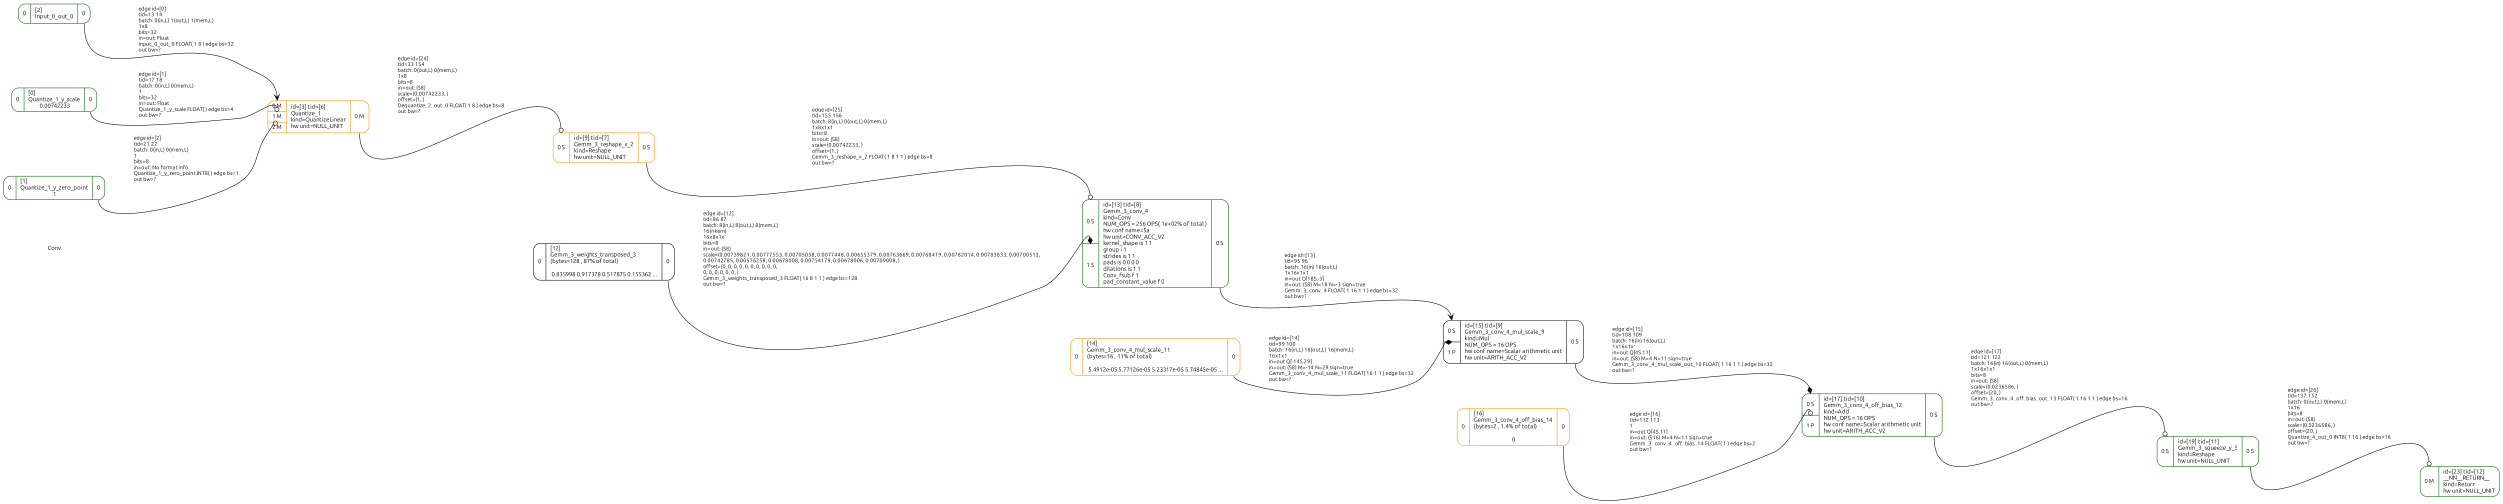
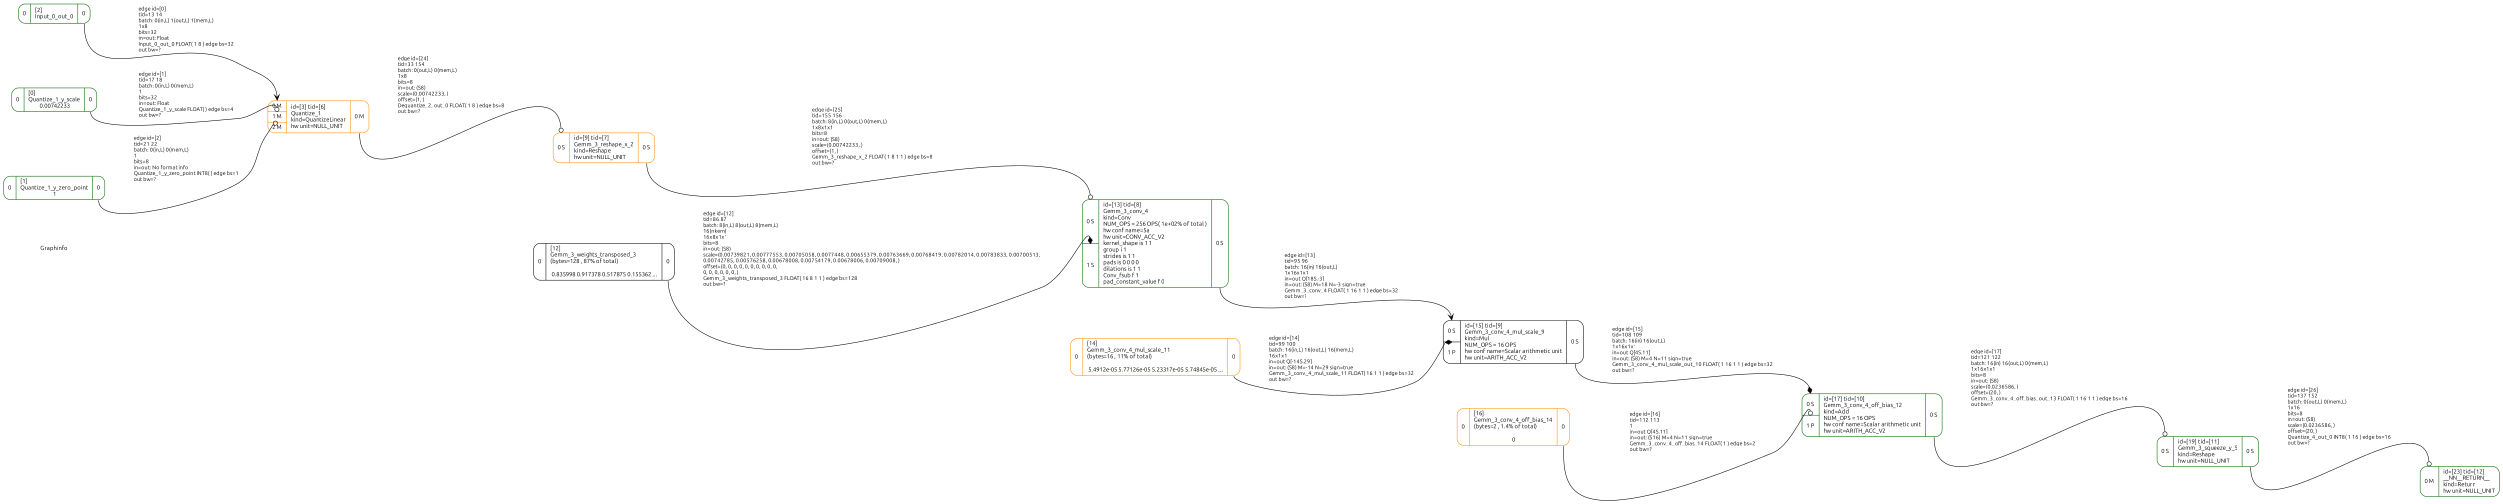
  digraph {
    compound=true
    fontsize=11
    nodesep=1
    rankdir=LR
    ranksep=1.5
    splines=spline
    fontname=Ubuntu
    node [color=darkgreen fontname=Ubuntu fontsize=11 shape=record style=rounded]
    edge [fontsize=10 headport="i0:n" tailport="o0:s" arrowhead=odot fontname=Ubuntu]
-   Graphinfo [shape=plaintext label=Conv]
+   Graphinfo [shape=plaintext]
    n2 [color=black label="{ { <i0> 0} |  [12]\lGemm_3_weights_transposed_3\l(bytes=128 , 87% of total)\l\l 0.835998 0.917378 0.517875 0.155362 ... | { <o0> 0} }"]
    n3 [label="{ { < i0>  0 S  | < i1>  1 S } | id=[13] tid=[8]\lGemm_3_conv_4\lkind=Conv\lNUM_OPS = 256 OPS( 1e+02% of total )\lhw conf name=5a\lhw unit=CONV_ACC_V2\lkernel_shape is 1 1\lgroup i 1\lstrides is 1 1\lpads is 0 0 0 0\ldilations is 1 1\lConv_fsub f 1\lpad_constant_value f 0\l | { < o0>  0 S } }"]
    n4 [label="{ { <i0> 0} |  [1]\lQuantize_1_y_zero_point\l 1 | { <o0> 0} }"]
    n5 [color=darkorange label="{ { < i0>  0 M  | < i1>  1 M  | < i2>  2 M } | id=[3] tid=[6]\lQuantize_1\lkind=QuantizeLinear\lhw unit=NULL_UNIT\l | { < o0>  0 M } }"]
    n6 [color=darkorange label="{ { <i0> 0} |  [16]\lGemm_3_conv_4_off_bias_14\l(bytes=2 , 1.4% of total)\l\l 0 | { <o0> 0} }"]
    n7 [label="{ { < i0>  0 S  | < i1>  1 P } | id=[17] tid=[10]\lGemm_3_conv_4_off_bias_12\lkind=Add\lNUM_OPS = 16 OPS\lhw conf name=Scalar arithmetic unit\lhw unit=ARITH_ACC_V2\l | { < o0>  0 S } }"]
    n8 [label="{ { <i0> 0} |  [2]\lInput_0_out_0 | { <o0> 0} }"]
    n9 [color=darkorange label="{ { <i0> 0} |  [14]\lGemm_3_conv_4_mul_scale_11\l(bytes=16 , 11% of total)\l\l 5.4912e-05 5.77126e-05 5.23317e-05 5.74845e-05 ... | { <o0> 0} }"]
    n10 [color=black label="{ { < i0>  0 S  | < i1>  1 P } | id=[15] tid=[9]\lGemm_3_conv_4_mul_scale_9\lkind=Mul\lNUM_OPS = 16 OPS\lhw conf name=Scalar arithmetic unit\lhw unit=ARITH_ACC_V2\l | { < o0>  0 S } }"]
    n11 [label="{ { <i0> 0} |  [0]\lQuantize_1_y_scale\l 0.00742233 | { <o0> 0} }"]
    n12 [color=darkorange label="{ { < i0>  0 S } | id=[9] tid=[7]\lGemm_3_reshape_x_2\lkind=Reshape\lhw unit=NULL_UNIT\l | { < o0>  0 S } }"]
    n13 [label="{ { < i0>  0 S } | id=[19] tid=[11]\lGemm_3_squeeze_y_5\lkind=Reshape\lhw unit=NULL_UNIT\l | { < o0>  0 S } }"]
    n14 [label="{ { < i0>  0 M } | id=[23] tid=[12]\l__NN__RETURN__\lkind=Return\lhw unit=NULL_UNIT\l}"]
    n2 -> n3 [headport="i1:n" label="edge id=[12]\ltid=86 87\lbatch: 8(in,L) 8(out,L) 8(mem,L) \l16(nkern) \l16x8x1x1\lbits=8\lin=out: (S8)\lscale=(0.00739821, 0.00777553, 0.00705058, 0.0077448, 0.00655379, 0.00763669, 0.00768419, 0.00782014, 0.00783833, 0.00700513, \l0.00742785, 0.00576258, 0.00678008, 0.00754179, 0.00678006, 0.00709008, )\loffset=(0, 0, 0, 0, 0, 0, 0, 0, 0, 0, \l0, 0, 0, 0, 0, 0, )\lGemm_3_weights_transposed_3 FLOAT( 16 8 1 1 ) edge bs=128\lout bw=?\l" arrowhead=diamond]
    n3 -> n10 [label="edge id=[13]\ltid=95 96\lbatch: 16(in) 16(out,L) \l1x16x1x1\lin=out Q[18S.-3]\lin=out: (S8) M=18 N=-3 sign=true\lGemm_3_conv_4 FLOAT( 1 16 1 1 ) edge bs=32\lout bw=?\l" arrowhead=vee]
    n4 -> n5 [headport="i2:n" label="edge id=[2]\ltid=21 22\lbatch: 0(in,L) 0(mem,L) \l1\lbits=8\lin=out: No format info\lQuantize_1_y_zero_point INT8( ) edge bs=1\lout bw=?\l"]
    n5 -> n12 [label="edge id=[24]\ltid=33 154\lbatch: 0(out,L) 0(mem,L) \l1x8\lbits=8\lin=out: (S8)\lscale=(0.00742233, )\loffset=(1, )\lDequantize_2_out_0 FLOAT( 1 8 ) edge bs=8\lout bw=?\l"]
    n6 -> n7 [headport="i1:n" label="edge id=[16]\ltid=112 113\l1\lin=out Q[4S.11]\lin=out: (S16) M=4 N=11 sign=true\lGemm_3_conv_4_off_bias_14 FLOAT( 1 ) edge bs=2\lout bw=?\l"]
    n7 -> n13 [label="edge id=[17]\ltid=121 122\lbatch: 16(in) 16(out,L) 0(mem,L) \l1x16x1x1\lbits=8\lin=out: (S8)\lscale=(0.0236586, )\loffset=(20, )\lGemm_3_conv_4_off_bias_out_13 FLOAT( 1 16 1 1 ) edge bs=16\lout bw=?\l"]
    n8 -> n5 [label="edge id=[0]\ltid=13 14\lbatch: 0(in,L) 1(out,L) 1(mem,L) \l1x8\lbits=32\lin=out: Float\lInput_0_out_0 FLOAT( 1 8 ) edge bs=32\lout bw=?\l" arrowhead=vee]
    n9 -> n10 [headport="i1:n" label="edge id=[14]\ltid=99 100\lbatch: 16(in,L) 16(out,L) 16(mem,L) \l16x1x1\lin=out Q[-14S.29]\lin=out: (S8) M=-14 N=29 sign=true\lGemm_3_conv_4_mul_scale_11 FLOAT( 16 1 1 ) edge bs=32\lout bw=?\l" arrowhead=diamond]
    n10 -> n7 [label="edge id=[15]\ltid=108 109\lbatch: 16(in) 16(out,L) \l1x16x1x1\lin=out Q[4S.11]\lin=out: (S8) M=4 N=11 sign=true\lGemm_3_conv_4_mul_scale_out_10 FLOAT( 1 16 1 1 ) edge bs=32\lout bw=?\l" arrowhead=diamond]
    n11 -> n5 [headport="i1:n" label="edge id=[1]\ltid=17 18\lbatch: 0(in,L) 0(mem,L) \l1\lbits=32\lin=out: Float\lQuantize_1_y_scale FLOAT( ) edge bs=4\lout bw=?\l"]
    n12 -> n3 [label="edge id=[25]\ltid=155 156\lbatch: 8(in,L) 0(out,L) 0(mem,L) \l1x8x1x1\lbits=8\lin=out: (S8)\lscale=(0.00742233, )\loffset=(1, )\lGemm_3_reshape_x_2 FLOAT( 1 8 1 1 ) edge bs=8\lout bw=?\l"]
    n13 -> n14 [label="edge id=[26]\ltid=137 152\lbatch: 0(out,L) 0(mem,L) \l1x16\lbits=8\lin=out: (S8)\lscale=(0.0236586, )\loffset=(20, )\lQuantize_4_out_0 INT8( 1 16 ) edge bs=16\lout bw=?\l"]
  }
